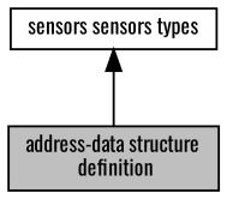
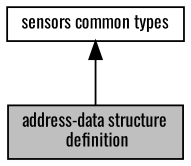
  digraph {
    rankdir=TB
    fontname=Oswald
    node [color=black fontname=Oswald fontsize=10 shape=box style=filled]
    n1 [fillcolor=grey75 fontcolor=black height=0.2 label="address-data structure\l definition" width=0.4]
-   n2 [fillcolor=white height=0.2 label="sensors sensors types" width=0.4]
+   n2 [fillcolor=white height=0.2 label="sensors common types" width=0.4]
    n2 -> n1 [dir=back fontname=Oswald fontsize=10 labelfontname=Helvetica labelfontsize=10 shape=plaintext style=solid]
  }
